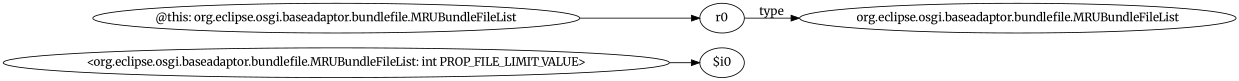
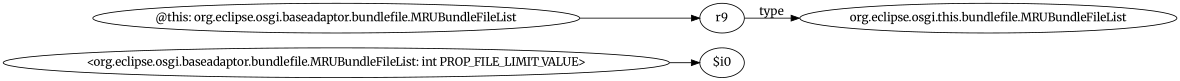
  digraph {
    fontname=Merriweather
    rankdir=LR
    node [fontname=Merriweather]
    edge [fontname=Merriweather]
    n1 [label="<org.eclipse.osgi.baseadaptor.bundlefile.MRUBundleFileList: int PROP_FILE_LIMIT_VALUE>"]
    n2 [label="$i0"]
-   n3 [label="org.eclipse.osgi.baseadaptor.bundlefile.MRUBundleFileList"]
-   n4 [label=r0]
+   n3 [label="org.eclipse.osgi.this.bundlefile.MRUBundleFileList"]
+   n4 [label=r9]
    n5 [label="@this: org.eclipse.osgi.baseadaptor.bundlefile.MRUBundleFileList"]
    n1 -> n2
    n4 -> n3 [label=type]
    n5 -> n4
  }
